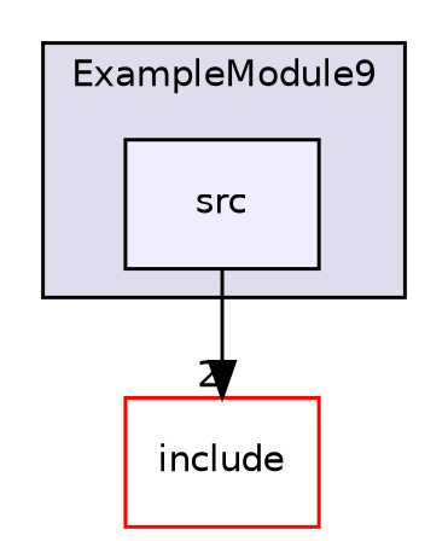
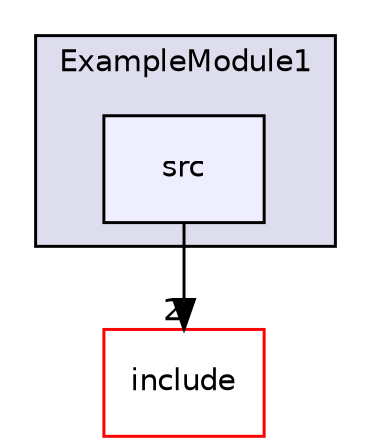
  digraph {
    compound=true
    node [fontname=Helvetica fontsize=10 shape=box]
    n1 [fillcolor="#eeeeff" label=src pencolor=black style=filled]
    n2 [color=red label=include]
    subgraph cluster_1 {
      bgcolor="#ddddee"
      fontname=Helvetica
      fontsize=10
-     label=ExampleModule9
+     label=ExampleModule1
      pencolor=black
      n1
    }
    n1 -> n2 [headlabel=2 labeldistance=1.5 labelfontname=Helvetica labelfontsize=10]
  }
